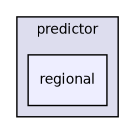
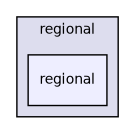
  digraph {
    compound=true
    n1 [fillcolor="#eeeeff" fontname=Helvetica fontsize=10 label=regional pencolor=black shape=box style=filled]
    subgraph cluster_1 {
      bgcolor="#ddddee"
      fontname=Helvetica
      fontsize=10
-     label=predictor
+     label=regional
      pencolor=black
      n1
    }
  }
